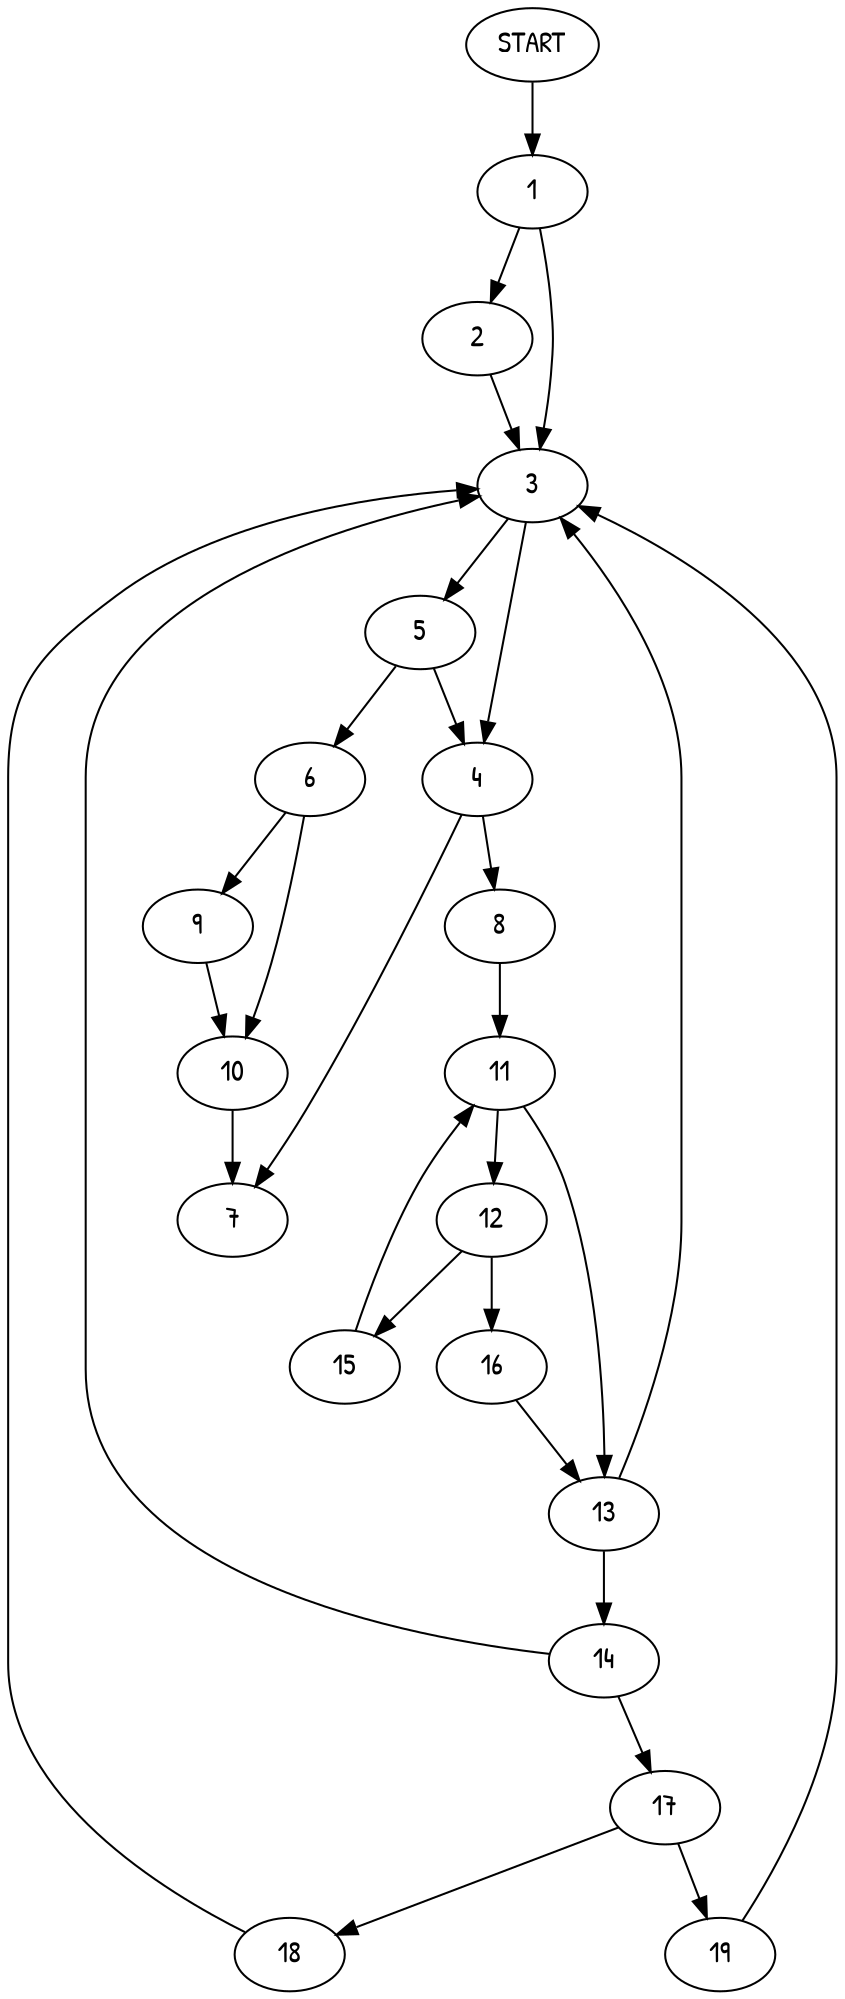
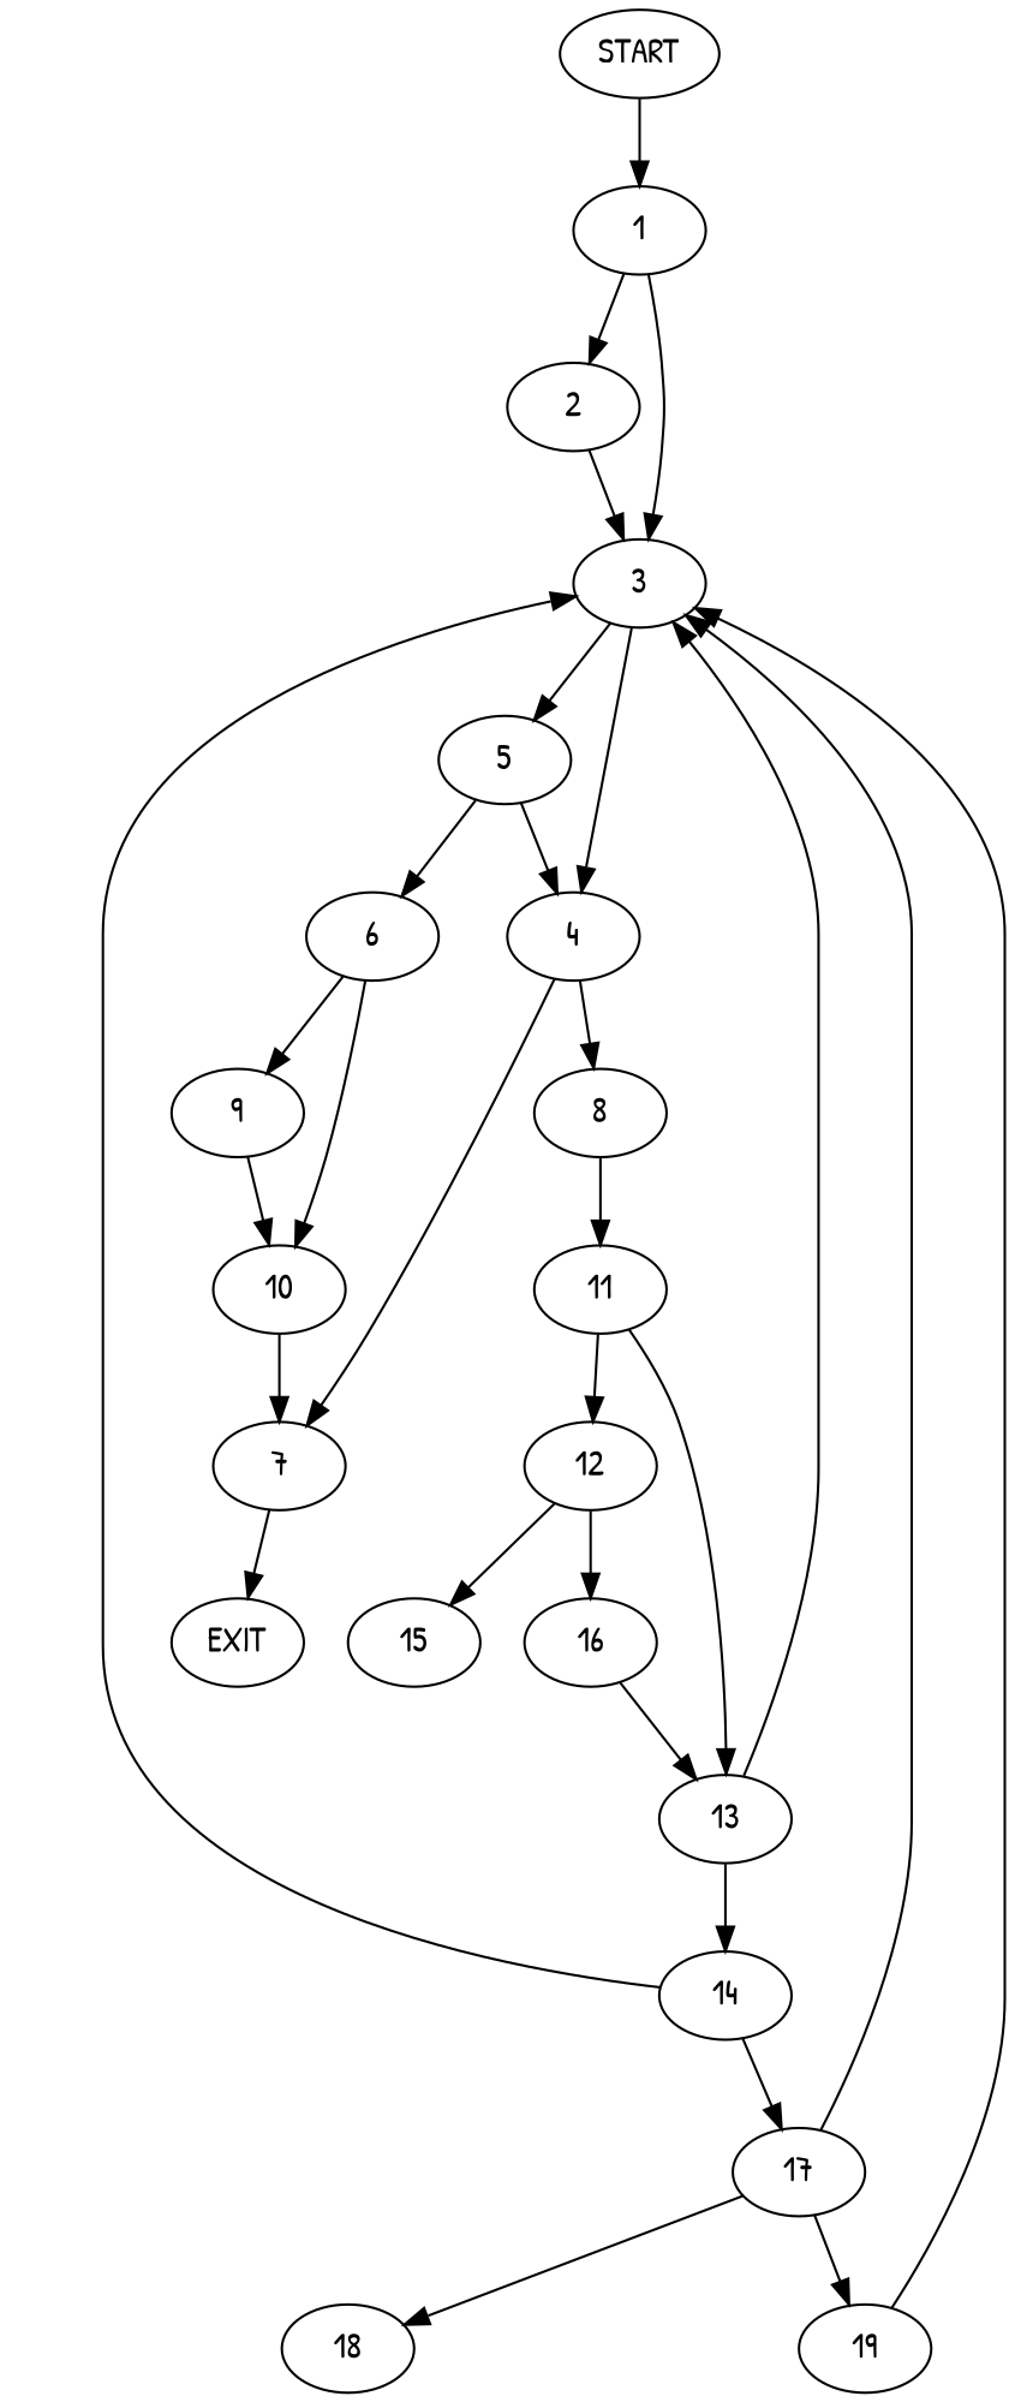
  digraph {
    fontname="Patrick Hand"
    node [fontname="Patrick Hand"]
    edge [fontname="Patrick Hand"]
    n1 [label=START]
    1
    2
    3
+   n5 [label=EXIT]
    4
    5
    7
    8
    6
    11
    9
    10
    12
    13
    15
    16
    14
    17
    18
    19
    n1 -> 1
    1 -> 2
    1 -> 3
    2 -> 3
    3 -> 4
    3 -> 5
    4 -> 7
    4 -> 8
    5 -> 4
    5 -> 6
+   7 -> n5
    8 -> 11
    6 -> 9
    6 -> 10
    11 -> 12
    11 -> 13
    9 -> 10
    10 -> 7
    12 -> 15
    12 -> 16
    13 -> 3
    13 -> 14
-   15 -> 11
    16 -> 13
    14 -> 3
    14 -> 17
    17 -> 18
    17 -> 19
-   18 -> 3
+   17 -> 3
    19 -> 3
  }
